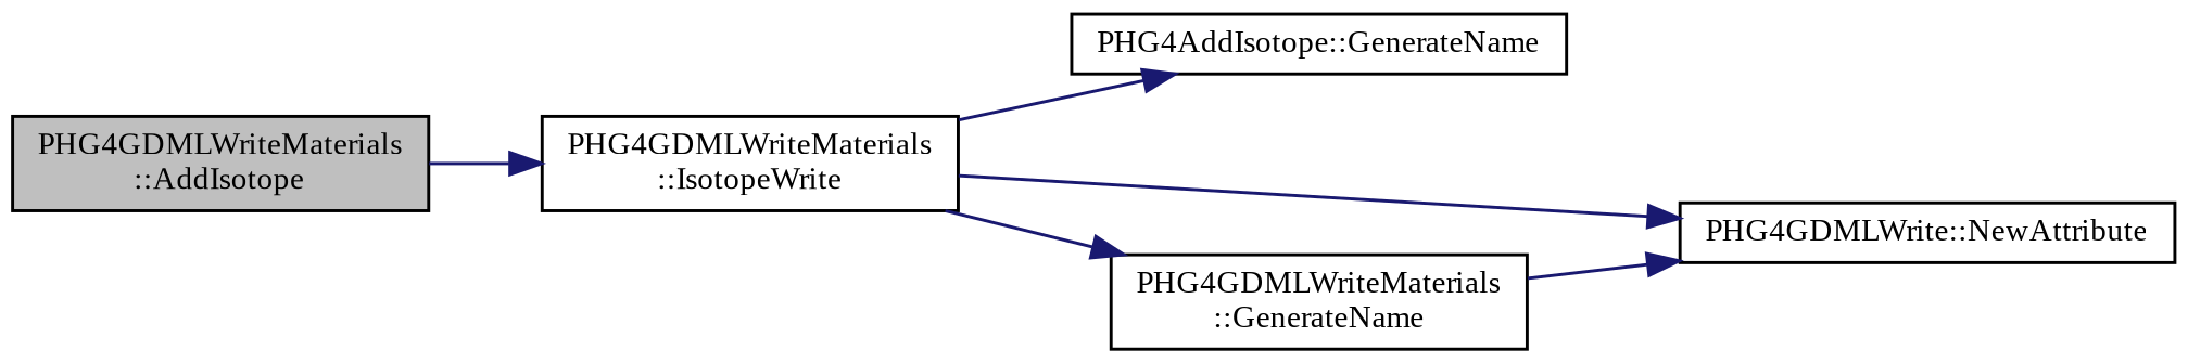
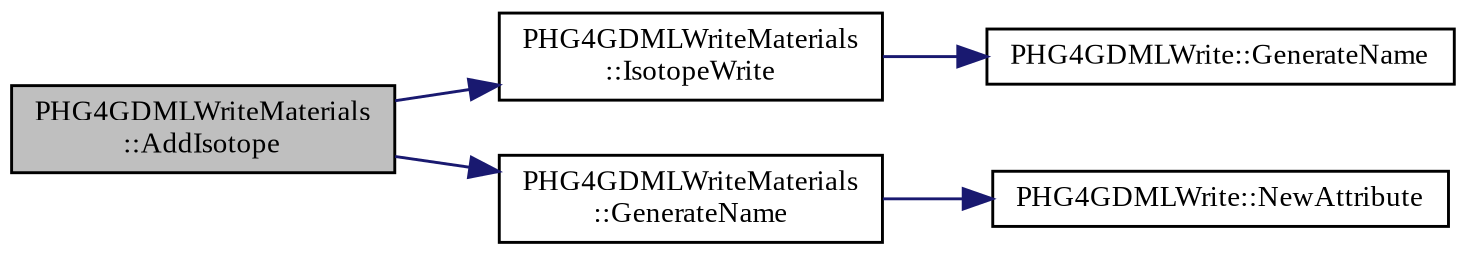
  digraph {
    fontname="Liberation Serif"
    rankdir=LR
    node [color=black fontname="Liberation Serif" fontsize=10 shape=record]
    edge [color=midnightblue fontname="Liberation Serif" fontsize=10 labelfontname=FreeSans labelfontsize=10 style=solid]
    n1 [fillcolor=grey75 fontcolor=black height=0.2 label="PHG4GDMLWriteMaterials\l::AddIsotope" style=filled width=0.4]
    n2 [height=0.2 label="PHG4GDMLWriteMaterials\l::IsotopeWrite" width=0.4]
-   n3 [height=0.2 label="PHG4AddIsotope::GenerateName" width=0.4]
+   n3 [height=0.2 label="PHG4GDMLWrite::GenerateName" width=0.4]
    n4 [height=0.2 label="PHG4GDMLWrite::NewAttribute" width=0.4]
    n5 [height=0.2 label="PHG4GDMLWriteMaterials\l::GenerateName" width=0.4]
    n1 -> n2
    n2 -> n3
-   n2 -> n4
-   n2 -> n5
+   n1 -> n5
    n5 -> n4
  }
